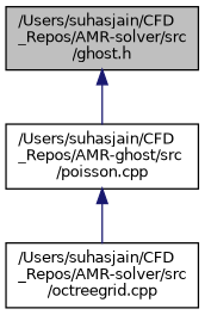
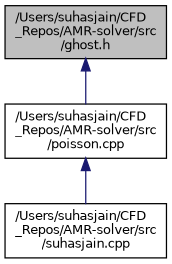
  digraph {
    node [color=black fillcolor=white fontname=Helvetica fontsize=10 shape=record style=filled]
    edge [color=midnightblue dir=back fontname=Helvetica fontsize=10 labelfontname=Helvetica labelfontsize=10 style=solid]
    n1 [fillcolor=grey75 fontcolor=black height=0.2 label="/Users/suhasjain/CFD\l_Repos/AMR-solver/src\l/ghost.h" width=0.4]
-   n2 [height=0.2 label="/Users/suhasjain/CFD\l_Repos/AMR-ghost/src\l/poisson.cpp" width=0.4]
-   n3 [height=0.2 label="/Users/suhasjain/CFD\l_Repos/AMR-solver/src\l/octreegrid.cpp" width=0.4]
+   n2 [height=0.2 label="/Users/suhasjain/CFD\l_Repos/AMR-solver/src\l/poisson.cpp" width=0.4]
+   n3 [height=0.2 label="/Users/suhasjain/CFD\l_Repos/AMR-solver/src\l/suhasjain.cpp" width=0.4]
    n1 -> n2
    n2 -> n3
  }
